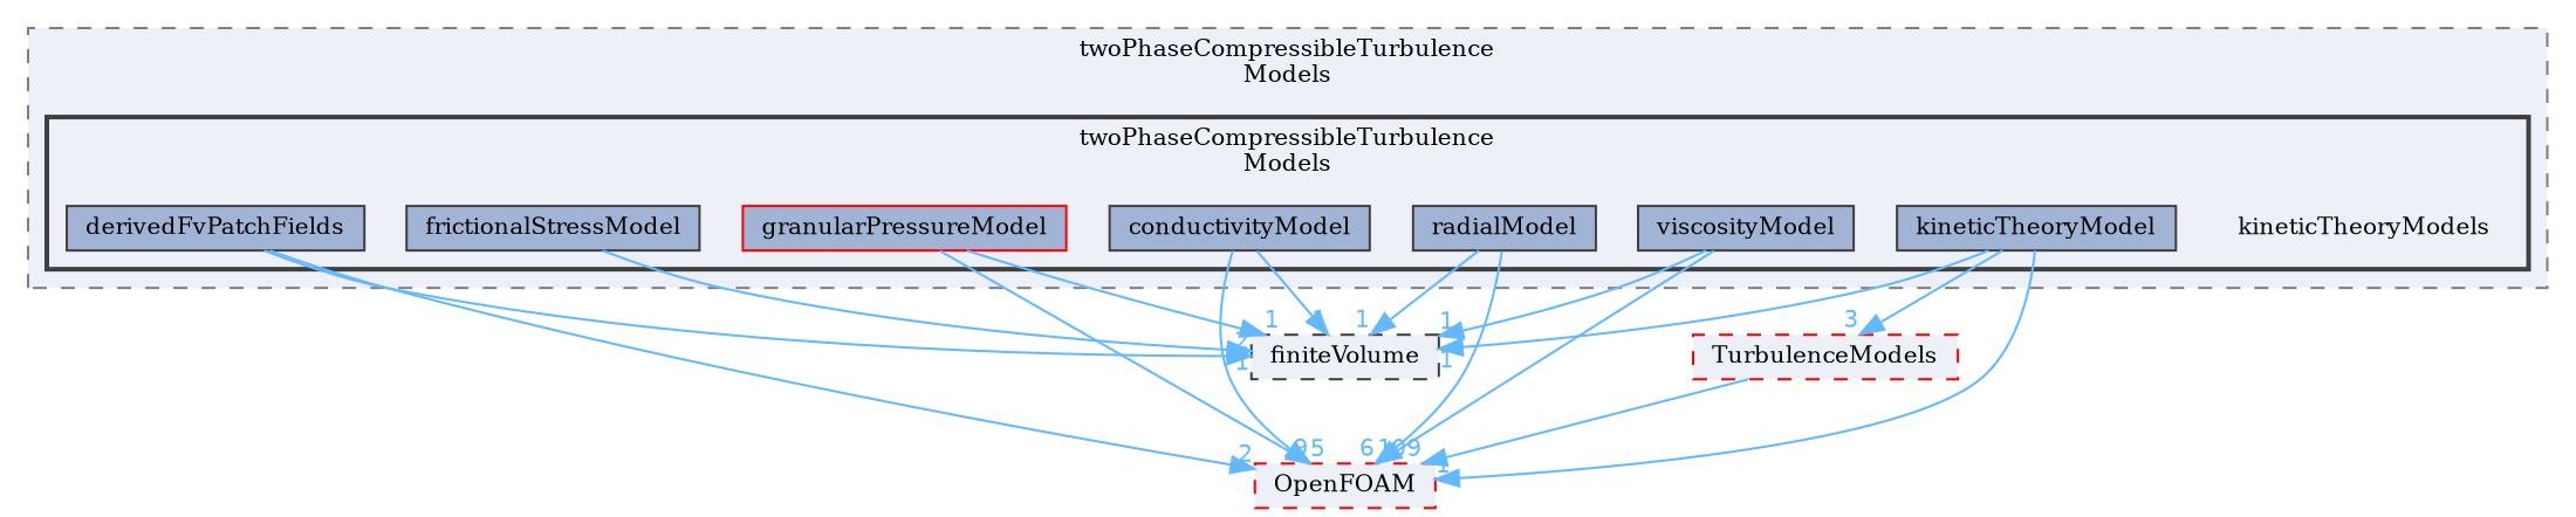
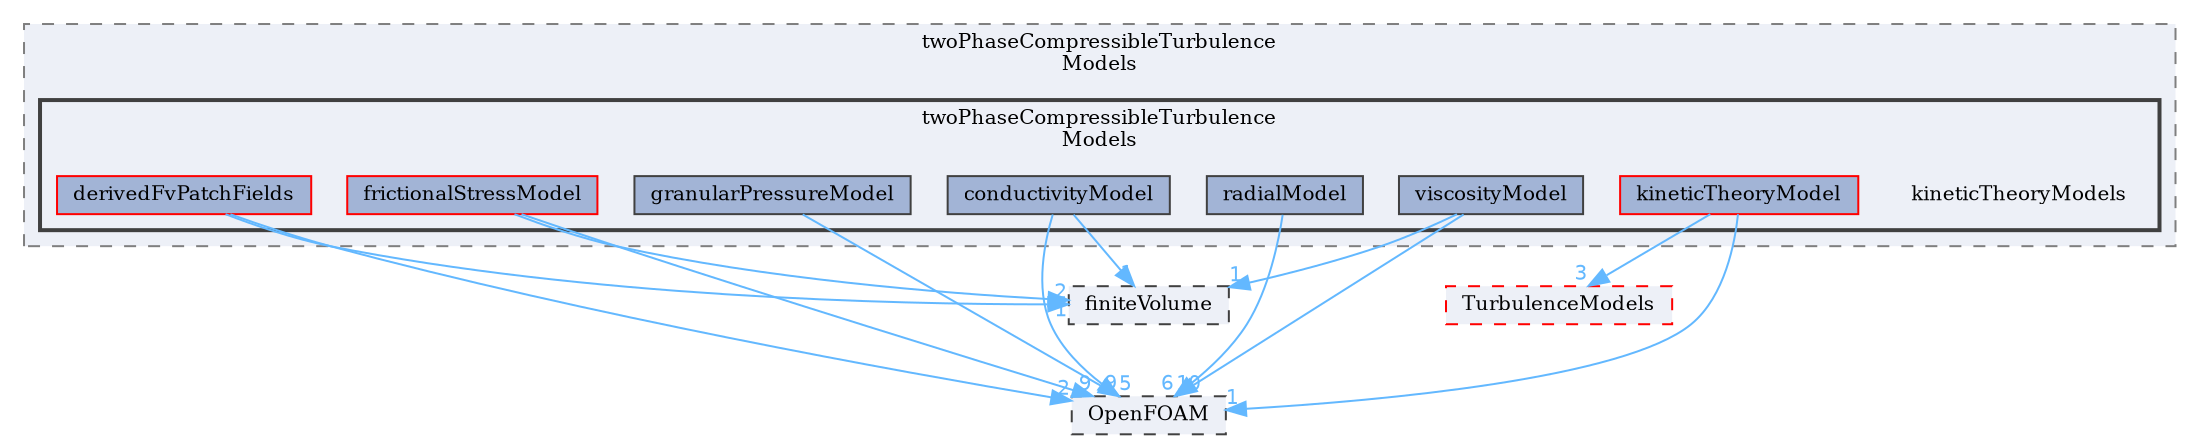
  digraph {
    compound=true
    fontname="DejaVu Serif"
    node [fontname="DejaVu Serif" fontsize=10 shape=box color=grey25 fillcolor="#a2b4d6" style=filled]
    edge [color=steelblue1 fontcolor=steelblue1 fontname="DejaVu Serif" fontsize=10 headlabel=1 labeldistance=1.5 labelfontname=Helvetica labelfontsize=10]
    n1 [height=0.2 label=kineticTheoryModels shape=plaintext width=0.4 color="" fillcolor="" style=""]
    n2 [height=0.2 label=conductivityModel width=0.4]
-   n3 [height=0.2 label=derivedFvPatchFields width=0.4]
-   n4 [height=0.2 label=frictionalStressModel width=0.4]
-   n5 [color=red height=0.2 label=granularPressureModel width=0.4]
-   n6 [height=0.2 label=kineticTheoryModel width=0.4]
+   n3 [color=red height=0.2 label=derivedFvPatchFields width=0.4]
+   n4 [color=red height=0.2 label=frictionalStressModel width=0.4]
+   n5 [height=0.2 label=granularPressureModel width=0.4]
+   n6 [color=red height=0.2 label=kineticTheoryModel width=0.4]
    n7 [height=0.2 label=radialModel width=0.4]
    n8 [height=0.2 label=viscosityModel width=0.4]
    n9 [fillcolor="#edf0f7" height=0.2 label=finiteVolume style="filled,dashed" width=0.4]
-   n10 [color=red fillcolor="#edf0f7" height=0.2 label=OpenFOAM style="filled,dashed" width=0.4]
+   n10 [fillcolor="#edf0f7" height=0.2 label=OpenFOAM style="filled,dashed" width=0.4]
    n11 [color=red fillcolor="#edf0f7" height=0.2 label=TurbulenceModels style="filled,dashed" width=0.4]
    subgraph cluster_1 {
      bgcolor="#edf0f7"
      fontsize=10
      label="twoPhaseCompressibleTurbulence\lModels"
      pencolor=grey50
      style="filled,dashed"
      subgraph cluster_2 {
        bgcolor="#edf0f7"
        fontsize=10
        label="twoPhaseCompressibleTurbulence\lModels"
        pencolor=grey25
        style="filled,bold"
        n1
        n2
        n3
        n4
        n5
        n6
        n7
        n8
      }
    }
    n2 -> n9
    n2 -> n10 [headlabel=9]
    n3 -> n9 [headlabel=2]
    n3 -> n10 [headlabel=2]
    n4 -> n9
-   n11 -> n10 [headlabel=9]
-   n5 -> n9
+   n4 -> n10 [headlabel=9]
    n5 -> n10 [headlabel=5]
-   n6 -> n9
    n6 -> n10
    n6 -> n11 [headlabel=3]
-   n7 -> n9
    n7 -> n10 [headlabel=6]
    n8 -> n9
    n8 -> n10 [headlabel=10]
  }
